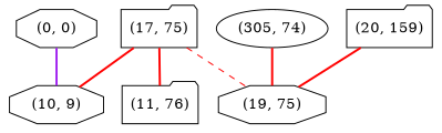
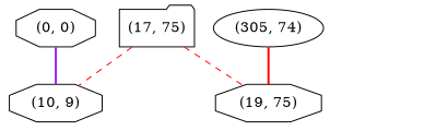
  graph {
    node [shape=octagon]
    edge [color=red style=bold weight=1]
    "(0, 0)"
    "(10, 9)"
    "(305, 74)" [shape=ellipse]
    "(19, 75)"
-   "(20, 159)" [shape=folder]
    "(17, 75)" [shape=folder]
-   "(11, 76)" [shape=folder]
    "(0, 0)" -- "(10, 9)" [color=purple weight=4]
    "(305, 74)" -- "(19, 75)"
-   "(20, 159)" -- "(19, 75)"
-   "(17, 75)" -- "(10, 9)"
+   "(17, 75)" -- "(10, 9)" [style=dashed]
    "(17, 75)" -- "(19, 75)" [style=dashed]
-   "(17, 75)" -- "(11, 76)"
  }
